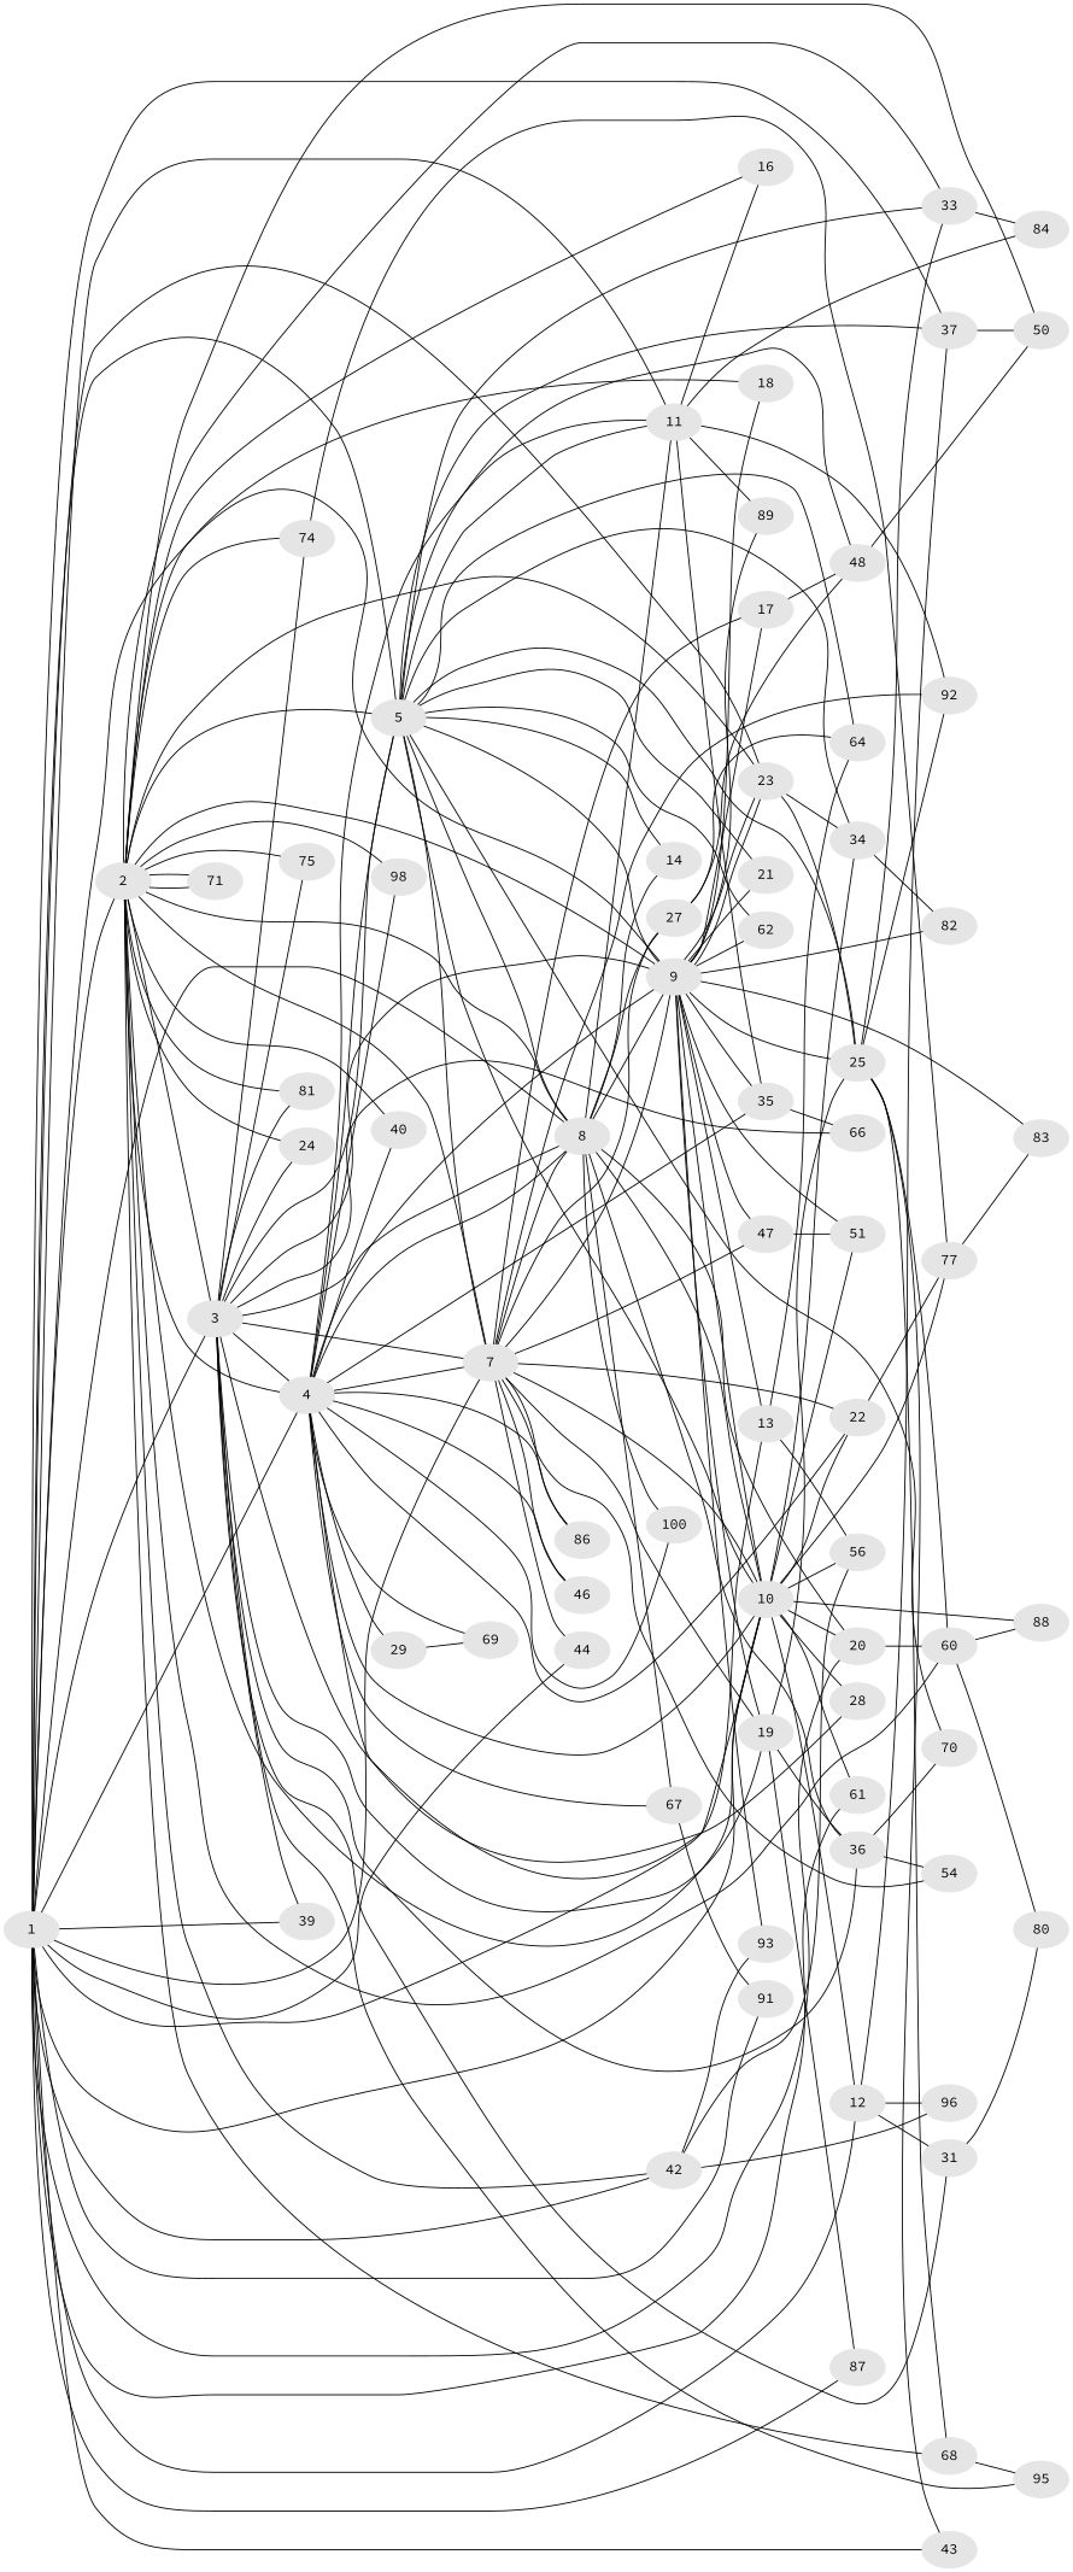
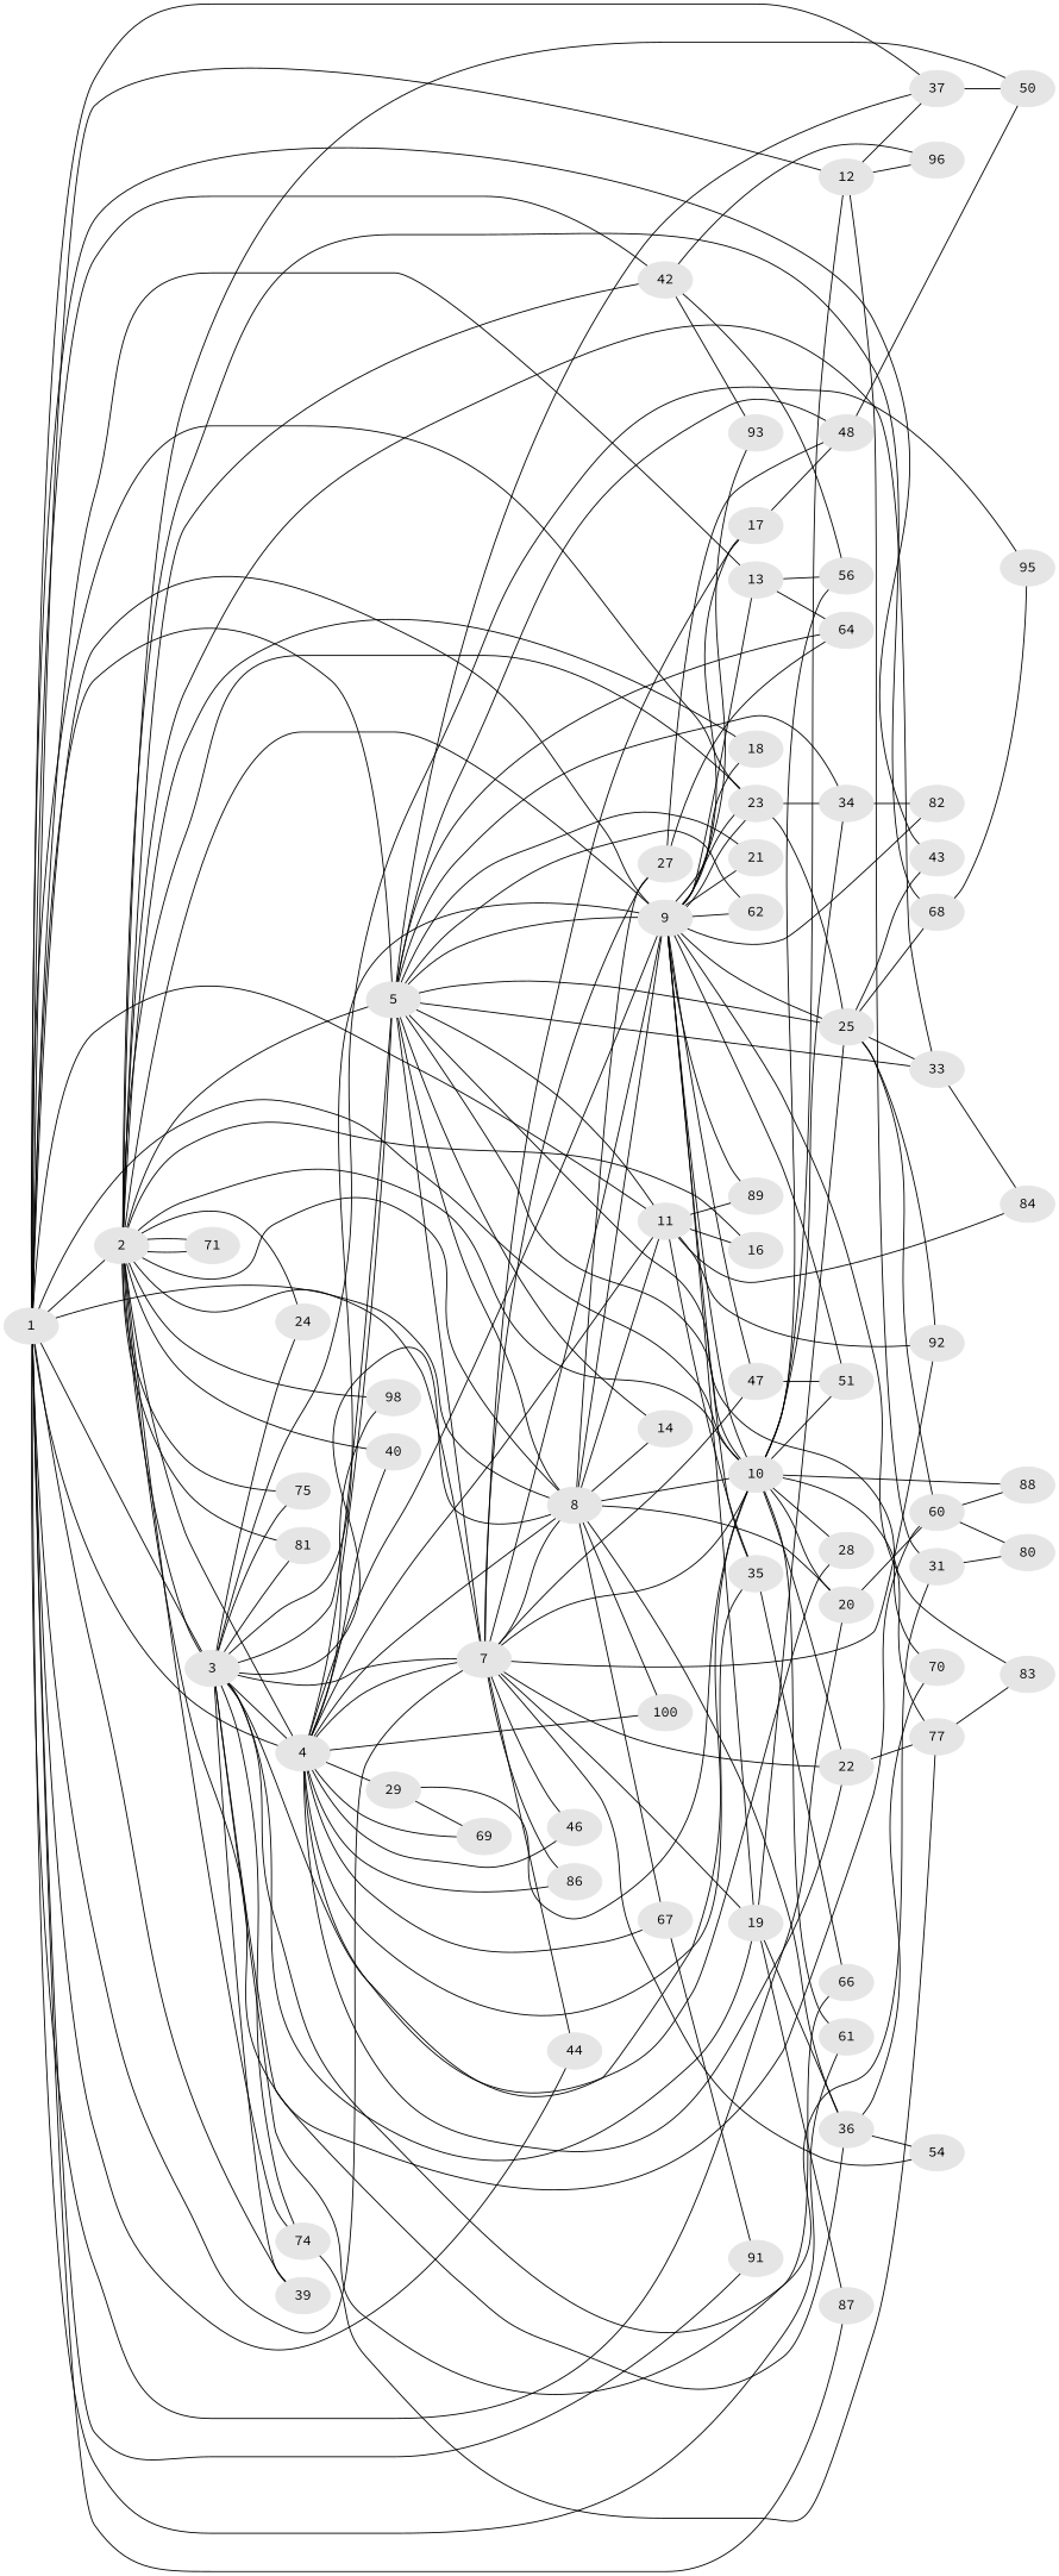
  graph {
    fontname="Source Code Pro"
    rankdir=LR
    node [color=gray90 fontname="Source Code Pro" style=filled]
    edge [fontname="Source Code Pro"]
    1 [super="+97"]
    2 [super="+41"]
    3 [super="+15"]
    4 [super="+6"]
    5 [super="+38"]
    7 [super="+30"]
    8 [super="+32"]
    9 [super="+63"]
    10 [super="+45"]
    11 [super="+52"]
    12
    13
    20
    23 [super="+49"]
    37 [super="+76"]
    39
    42 [super="+72"]
    43
    44
    61
    87
    91
    16
    18
    24
    33 [super="+90"]
    40
    50 [super="+73"]
    60 [super="+99"]
    68
    71
    74
    75
    81
    98
    19 [super="+78"]
    31
    36 [super="+65"]
    66
    95
    22 [super="+58"]
    28
    29
    35 [super="+59"]
    46
    67
    69
    86
    100
    14
    21
    25 [super="+26"]
    34 [super="+55"]
    48 [super="+57"]
    62
    64
    70
    17
    27 [super="+85"]
    47 [super="+53"]
    54
    92 [super="+94"]
    51
    82
    83
    89
    93
    56
    77 [super="+79"]
    88
    84
    96
    80
    1 -- 2
    1 -- 3
    1 -- 4 [weight=2]
    1 -- 5
    1 -- 7
    1 -- 8
    1 -- 9
    1 -- 10
    1 -- 11
    1 -- 12
    1 -- 13
    1 -- 20
    1 -- 23
    1 -- 37
    1 -- 39
    1 -- 42
    1 -- 43
    1 -- 44
    1 -- 61
    1 -- 87
    1 -- 91
    2 -- 3
    2 -- 4 [weight=2]
    2 -- 5 [weight=2]
    2 -- 7
    2 -- 8
    2 -- 9 [weight=2]
    2 -- 10
    2 -- 23
    2 -- 42
    2 -- 16
    2 -- 18
    2 -- 24
    2 -- 33
    2 -- 40
    2 -- 50
    2 -- 60
    2 -- 68
    2 -- 71
    2 -- 71
    2 -- 74
    2 -- 75
    2 -- 81
    2 -- 98
    3 -- 4 [weight=2]
    3 -- 5
    3 -- 7
    3 -- 8
    3 -- 9 [weight=2]
    3 -- 10
    3 -- 39
    3 -- 24
    3 -- 74
    3 -- 75
    3 -- 81
    3 -- 19
    3 -- 31
    3 -- 36
    3 -- 66
    3 -- 95
    4 -- 5 [weight=2]
    4 -- 7 [weight=3]
    4 -- 8 [weight=2]
    4 -- 9 [weight=2]
-   4 -- 10 [weight=2]
+   29 -- 10 [weight=2]
    4 -- 11
    4 -- 40
    4 -- 98
    4 -- 22
    4 -- 28
    4 -- 29 [weight=2]
    4 -- 35
    4 -- 46
    4 -- 67
    4 -- 69
    4 -- 86
    4 -- 100
    5 -- 7
    5 -- 8
    5 -- 9
    5 -- 10
    5 -- 11
    5 -- 37
    5 -- 33
    5 -- 14
    5 -- 21
    5 -- 25
    5 -- 34
    5 -- 48
    5 -- 62
    5 -- 64
    5 -- 70
    7 -- 8
    7 -- 9
    7 -- 10
    7 -- 44
    7 -- 19
    7 -- 22
    7 -- 46
    7 -- 86
    7 -- 17
    7 -- 27
    7 -- 47
    7 -- 54
    7 -- 92
    8 -- 9
    8 -- 10
    8 -- 11
    8 -- 20
    8 -- 36
    8 -- 67
    8 -- 100
    8 -- 14
    8 -- 27
    9 -- 10
    9 -- 13
    9 -- 23
    9 -- 23
    9 -- 18
    9 -- 19
    9 -- 35
    9 -- 21
    9 -- 25
    9 -- 62
    9 -- 17
    9 -- 47
    9 -- 51
    9 -- 82
    9 -- 83
    9 -- 89
    9 -- 93
    10 -- 12
    10 -- 20
    10 -- 61
    10 -- 22
    10 -- 28
    10 -- 34
    10 -- 51
    10 -- 56
    10 -- 77
    10 -- 88
    11 -- 16
    11 -- 35
    11 -- 92
    11 -- 89
    11 -- 84
    12 -- 37
    12 -- 31
    12 -- 96
    13 -- 64
    13 -- 56
    20 -- 60
    23 -- 25
    23 -- 34
    37 -- 50
    42 -- 93
    42 -- 56
    42 -- 96
    33 -- 84
    60 -- 88
    60 -- 80
    68 -- 95
    74 -- 77
    19 -- 87
    19 -- 36
    19 -- 25
    31 -- 80
    36 -- 70
    36 -- 54
    22 -- 77
    29 -- 69
    35 -- 66
    67 -- 91
    25 -- 43
    25 -- 33
    25 -- 60
    25 -- 68
    25 -- 92
    34 -- 82
    48 -- 50
    17 -- 48
    27 -- 48
    27 -- 64
    47 -- 51
    77 -- 83
  }
